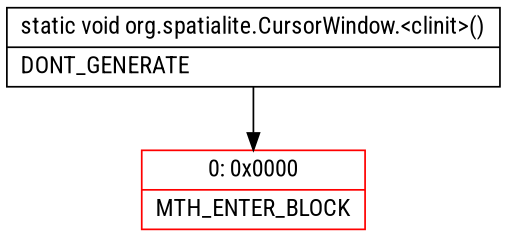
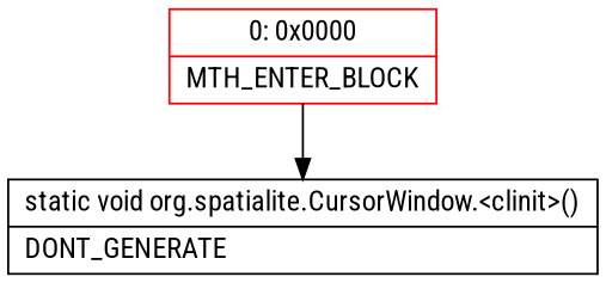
  digraph {
    fontname="Roboto Condensed"
    node [shape=record fontname="Roboto Condensed"]
    n1 [color=red label="{0\:\ 0x0000|MTH_ENTER_BLOCK\l}"]
    n2 [label="{static void org.spatialite.CursorWindow.\<clinit\>()  | DONT_GENERATE\l}"]
    subgraph cluster_1 {
      label="R(0)"
    }
-   n2 -> n1 [fontname="Roboto Condensed"]
+   n1 -> n2 [fontname="Roboto Condensed"]
  }
